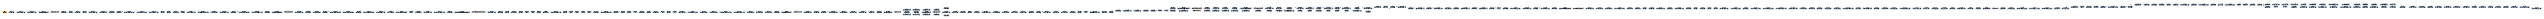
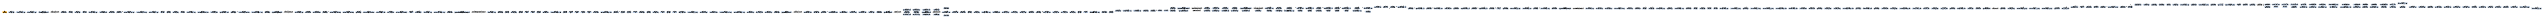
  digraph {
    rankdir=LR
    node [color=lightsteelblue fillcolor=lightsteelblue shape=rectangle style=filled]
    edge [color="#000000"]
    n1 [color=lightgrey fillcolor=orange label="start\npushl %ebp"]
    n2 [label="0x00401141\nmovl %esp, %ebp"]
    n3 [label="0x00401143\nsubl $0x18<UINT8>, %esp"]
    n4 [label="0x00401146\nmovl $0x2<UINT32>, (%esp)"]
    n5 [label="0x0040114d\ncall __set_app_type@msvcrt.dll"]
    n6 [color=lightgrey fillcolor=lightgrey label="__set_app_type@msvcrt.dll"]
    n7 [label="0x00401153\ncall 0x00401020"]
    n8 [label="0x00401020\npushl %ebp"]
    n9 [label="0x00401021\nmovl %esp, %ebp"]
    n10 [label="0x00401023\npushl %ebx"]
    n11 [label="0x00401024\nsubl $0x34<UINT8>, %esp"]
    n12 [label="0x00401027\nmovl 0x0040e2f0, %eax"]
    n13 [label="0x0040102c\ntestl %eax, %eax"]
    n14 [label="0x0040102e\nje 0x0040104c"]
    n15 [label="0x00401030\nmovl $0x0<UINT32>, 0x8(%esp)"]
    n16 [label="0x00401038\nmovl $0x2<UINT32>, 0x4(%esp)"]
    n17 [label="0x00401040\nmovl $0x0<UINT32>, (%esp)"]
    n18 [label="0x00401047\ncall %eax"]
    n19 [label="0x00402570\npushl %ebp"]
    n20 [label="0x00402571\nmovl %esp, %ebp"]
    n21 [label="0x00402573\npushl %ebx"]
    n22 [label="0x00402574\nsubl $0x14<UINT8>, %esp"]
    n23 [label="0x00402577\nmovl _winmajor@msvcrt.dll, %edx"]
    n24 [label="0x0040257d\nmovl 0xc(%ebp), %eax"]
    n25 [label="0x00402580\ncmpl $0x3<UINT8>, (%edx)"]
    n26 [label="0x00402583\njbe 0x004025b6"]
    n27 [label="0x004025b6\nmovl $0x1<UINT32>, 0x0040f07c"]
    n28 [label="0x004025c0\nmovl $0x40e2b4<UINT32>, (%esp)"]
    n29 [label="0x004025c7\ncall 0x00402f28"]
    n30 [label="0x00402f28\njmp LoadLibraryA@kernel32.dll"]
    n31 [color=lightgrey fillcolor=lightgrey label="LoadLibraryA@kernel32.dll"]
    n32 [label="0x004025cc\nsubl $0x4<UINT8>, %esp"]
    n33 [label="0x004025cf\ntestl %eax, %eax"]
    n34 [label="0x004025d1\nmovl %eax, 0x0040f020"]
    n35 [label="0x004025d6\nje 0x004026d6"]
    n36 [label="0x004026d6\nmovl $0x0<UINT32>, 0x0040f05c"]
    n37 [label="0x004026e0\nmovl $0x0<UINT32>, 0x0040f06c"]
    n38 [label="0x004026ea\njmp 0x00402686"]
    n39 [label="0x00402686\nmovl $0x0<UINT32>, 0x0040f020"]
    n40 [label="0x00402690\nmovl $0x1<UINT32>, %eax"]
    n41 [label="0x00402695\nmovl -4(%ebp), %ebx"]
    n42 [label="0x00402698\nmovl $0x0<UINT32>, 0x0040f034"]
    n43 [label="0x004026a2\nleave "]
    n44 [label="0x004026a3\nret $0xc<UINT16>"]
    n45 [label="0x00401049\nsubl $0xc<UINT8>, %esp"]
    n46 [label="0x0040104c\nmovl $0x401180<UINT32>, (%esp)"]
    n47 [label="0x00401053\ncall 0x00402f00"]
    n48 [label="0x00402f00\njmp SetUnhandledExceptionFilter@kernel32.dll"]
    n49 [color=lightgrey fillcolor=lightgrey label="SetUnhandledExceptionFilter@kernel32.dll"]
    n50 [label="0x00401058\nsubl $0x4<UINT8>, %esp"]
    n51 [label="0x0040105b\ncall 0x004026f0"]
    n52 [label="0x004026f0\npushl %ebp"]
    n53 [label="0x004026f1\nmovl %esp, %ebp"]
    n54 [label="0x004026f3\npushl %ebx"]
    n55 [label="0x004026f4\npushfl "]
    n56 [label="0x004026f5\npushfl "]
    n57 [label="0x004026f6\npopl %eax"]
    n58 [label="0x004026f7\nmovl %eax, %edx"]
    n59 [label="0x004026f9\nxorl $0x200000<UINT32>, %eax"]
    n60 [label="0x004026fe\npushl %eax"]
    n61 [label="0x004026ff\npopfl "]
    n62 [label="0x00402700\npushfl "]
    n63 [label="0x00402701\npopl %eax"]
    n64 [label="0x00402702\npopfl "]
    n65 [label="0x00402703\nxorl %edx, %eax"]
    n66 [label="0x00402705\ntestl $0x200000<UINT32>, %eax"]
    n67 [label="0x0040270a\nje 0x004027b3"]
    n68 [label="0x004027b3\npopl %ebx"]
    n69 [label="0x004027b4\npopl %ebp"]
    n70 [label="0x004027b5\nret"]
    n71 [label="0x00401060\ncall 0x00402c60"]
    n72 [label="0x00402c60\npushl %ebp"]
    n73 [label="0x00402c61\nmovl %esp, %ebp"]
    n74 [label="0x00402c63\nfninit "]
    n75 [label="0x00402c65\npopl %ebp"]
    n76 [label="0x00402c66\nret"]
    n77 [label="0x00401065\nleal -16(%ebp), %eax"]
    n78 [label="0x00401068\nmovl $0x0<UINT32>, -16(%ebp)"]
    n79 [label="0x0040106f\nmovl %eax, 0x10(%esp)"]
    n80 [label="0x00401073\nmovl 0x0040e270, %eax"]
    n81 [label="0x00401078\nmovl $0x40f004<UINT32>, 0x4(%esp)"]
    n82 [label="0x00401080\nmovl $0x40f000<UINT32>, (%esp)"]
    n83 [label="0x00401087\nmovl %eax, 0xc(%esp)"]
    n84 [label="0x0040108b\nleal -12(%ebp), %eax"]
    n85 [label="0x0040108e\nmovl %eax, 0x8(%esp)"]
    n86 [label="0x00401092\ncall 0x00402e80"]
    n87 [label="0x00402e80\njmp __getmainargs@msvcrt.dll"]
    n88 [color=lightgrey fillcolor=lightgrey label="__getmainargs@msvcrt.dll"]
    n89 [label="0x00401097\nmovl 0x0040f024, %eax"]
    n90 [label="0x0040109c\ntestl %eax, %eax"]
    n91 [label="0x0040109e\njne 0x004010f0"]
    n92 [label="0x004010f0\nmovl _iob@msvcrt.dll, %ebx"]
    n93 [label="0x004010f6\nmovl %eax, 0x0040e274"]
    n94 [label="0x004010fb\nmovl %eax, 0x4(%esp)"]
    n95 [label="0x004010ff\nmovl 0x10(%ebx), %eax"]
    n96 [label="0x00401102\nmovl %eax, (%esp)"]
    n97 [label="0x00401105\ncall 0x00402ea0"]
    n98 [label="0x00402ea0\njmp _setmode@msvcrt.dll"]
    n99 [color=lightgrey fillcolor=lightgrey label="_setmode@msvcrt.dll"]
    n100 [label="0x0040110a\nmovl 0x0040f024, %eax"]
    n101 [label="0x0040111e\nmovl 0x0040f024, %eax"]
    n102 [label="0x00401132\njmp 0x004010a0"]
    n103 [label="0x0040110f\nmovl %eax, 0x4(%esp)"]
    n104 [label="0x00401123\nmovl %eax, 0x4(%esp)"]
    n105 [label="0x004010a0\ncall 0x00402e88"]
    n106 [label="0x00401113\nmovl 0x30(%ebx), %eax"]
    n107 [label="0x00401116\nmovl %eax, (%esp)"]
    n108 [label="0x00401119\ncall 0x00402ea0"]
    n109 [label="0x00401127\nmovl 0x50(%ebx), %eax"]
    n110 [label="0x0040112a\nmovl %eax, (%esp)"]
    n111 [label="0x0040112d\ncall 0x00402ea0"]
    n112 [label="0x00402e88\njmp __p__fmode@msvcrt.dll"]
    n113 [color=lightgrey fillcolor=lightgrey label="__p__fmode@msvcrt.dll"]
    n114 [label="0x004010a5\nmovl 0x0040e274, %edx"]
    n115 [label="0x004010ab\nmovl %edx, (%eax)"]
    n116 [label="0x004010ad\ncall 0x00402910"]
    n117 [label="0x00402910\npushl %ebp"]
    n118 [label="0x00402911\nmovl %esp, %ebp"]
    n119 [label="0x00402913\nsubl $0x38<UINT8>, %esp"]
    n120 [label="0x00402916\nmovl 0x0040f02c, %eax"]
    n121 [label="0x0040291b\nmovl %ebx, -12(%ebp)"]
    n122 [label="0x0040291e\nmovl %esi, -8(%ebp)"]
    n123 [label="0x00402921\nmovl %edi, -4(%ebp)"]
    n124 [label="0x00402924\ntestl %eax, %eax"]
    n125 [label="0x00402926\nje 0x00402935"]
    n126 [label="0x00402928\nmovl -12(%ebp), %ebx"]
    n127 [label="0x0040292b\nmovl -8(%ebp), %esi"]
    n128 [label="0x0040292e\nmovl -4(%ebp), %edi"]
    n129 [label="0x00402931\nmovl %ebp, %esp"]
    n130 [label="0x00402933\npopl %ebp"]
    n131 [label="0x00402934\nret"]
    n132 [label="0x004010b2\nandl $0xfffffff0<UINT8>, %esp"]
    n133 [label="0x004010b5\ncall 0x00402b40"]
    n134 [label="0x00402b40\npushl %ebp"]
    n135 [label="0x00402b41\nmovl %esp, %ebp"]
    n136 [label="0x00402b43\nsubl $0x8<UINT8>, %esp"]
    n137 [label="0x00402b46\nmovl 0x0040f030, %ecx"]
    n138 [label="0x00402b4c\ntestl %ecx, %ecx"]
    n139 [label="0x00402b4e\nje 0x00402b52"]
    n140 [label="0x00402b50\nleave "]
    n141 [label="0x00402b51\nret"]
    n142 [label="0x004010ba\ncall 0x00402e90"]
    n143 [label="0x00402b78\ncall 0x00402f70"]
    n144 [label="0x00402e90\njmp __p__environ@msvcrt.dll"]
    n145 [label="0x00402f70\njmp GetCommandLineA@kernel32.dll"]
    n146 [color=lightgrey fillcolor=lightgrey label="__p__environ@msvcrt.dll"]
    n147 [label="0x004010bf\nmovl (%eax), %eax"]
    n148 [label="0x004010c1\nmovl %eax, 0x8(%esp)"]
    n149 [label="0x004010c5\nmovl 0x0040f004, %eax"]
    n150 [label="0x004010ca\nmovl %eax, 0x4(%esp)"]
    n151 [label="0x004010ce\nmovl 0x0040f000, %eax"]
    n152 [label="0x004010d3\nmovl %eax, (%esp)"]
    n153 [label="0x004010d6\ncall 0x00402b60"]
    n154 [label="0x00402b60\nleal 0x4(%esp), %ecx"]
    n155 [label="0x00402b64\nandl $0xfffffff0<UINT8>, %esp"]
    n156 [label="0x00402b67\npushl -4(%ecx)"]
    n157 [label="0x00402b6a\npushl %ebp"]
    n158 [label="0x00402b6b\nmovl %esp, %ebp"]
    n159 [label="0x00402b6d\npushl %esi"]
    n160 [label="0x00402b6e\npushl %ebx"]
    n161 [label="0x00402b6f\npushl %ecx"]
    n162 [label="0x00402b70\nsubl $0x6c<UINT8>, %esp"]
    n163 [label="0x00402b73\ncall 0x00402b40"]
    n164 [color=lightgrey fillcolor=lightgrey label="GetCommandLineA@kernel32.dll"]
    n165 [label="0x00402b7d\nmovl %eax, %ebx"]
    n166 [label="0x00402b7f\nleal -92(%ebp), %eax"]
    n167 [label="0x00402b82\nmovl %eax, (%esp)"]
    n168 [label="0x00402b85\ncall 0x00402f78"]
    n169 [label="0x00402f78\njmp GetStartupInfoA@kernel32.dll"]
    n170 [color=lightgrey fillcolor=lightgrey label="GetStartupInfoA@kernel32.dll"]
    n171 [label="0x00402b8a\nsubl $0x4<UINT8>, %esp"]
    n172 [label="0x00402b8d\ntestl %ebx, %ebx"]
    n173 [label="0x00402b8f\njne 0x00402b96"]
    n174 [label="0x00402b96\nmovzbl (%ebx), %edx"]
    n175 [label="0x00402b99\ncmpb $0x9<UINT8>, %dl"]
    n176 [label="0x00402b9c\nje 0x00402b93"]
    n177 [label="0x00402b9e\ncmpb $0x20<UINT8>, %dl"]
    n178 [label="0x00402ba1\nje 0x00402b93"]
    n179 [label="0x00402ba3\ncmpb $0x22<UINT8>, %dl"]
    n180 [label="0x00402ba6\nje 0x00402c30"]
    n181 [label="0x00402c30\naddl $0x1<UINT8>, %ebx"]
    n182 [label="0x00402c33\nmovzbl (%ebx), %eax"]
    n183 [label="0x00402c36\ntestb %al, %al"]
    n184 [label="0x00402c38\nje 0x00402c3e"]
    n185 [label="0x00402c3a\ncmpb $0x22<UINT8>, %al"]
    n186 [label="0x00402c3c\njne 0x00402c30"]
    n187 [label="0x00402c3e\ncmpb $0x22<UINT8>, %al"]
    n188 [label="0x00402c40\njne 0x00402bd4"]
    n189 [label="0x00402c42\naddl $0x1<UINT8>, %ebx"]
    n190 [label="0x00402c45\nmovzbl (%ebx), %eax"]
    n191 [label="0x00402c48\njmp 0x00402bd4"]
    n192 [label="0x00402bd4\ncmpb $0x20<UINT8>, %al"]
    n193 [label="0x00402bd6\njne 0x00402c4a"]
    n194 [label="0x00402c4a\ncmpb $0x9<UINT8>, %al"]
    n195 [label="0x00402c4c\nje 0x00402bd8"]
    n196 [label="0x00402c4e\nnop "]
    n197 [label="0x00402c50\njmp 0x00402be6"]
    n198 [label="0x00402be6\ntestb $0x1<UINT8>, -48(%ebp)"]
    n199 [label="0x00402bea\nmovl $0xa<UINT32>, %esi"]
    n200 [label="0x00402bef\nje 0x00402bf5"]
    n201 [label="0x00402bf5\nmovl $0x0<UINT32>, (%esp)"]
    n202 [label="0x00402bfc\ncall 0x00402f10"]
    n203 [label="0x00402f10\njmp GetModuleHandleA@kernel32.dll"]
    n204 [color=lightgrey fillcolor=lightgrey label="GetModuleHandleA@kernel32.dll"]
    n205 [label="0x00402c01\nsubl $0x4<UINT8>, %esp"]
    n206 [label="0x00402c04\nmovl %esi, 0xc(%esp)"]
    n207 [label="0x00402c08\nmovl %ebx, 0x8(%esp)"]
    n208 [label="0x00402c0c\nmovl $0x0<UINT32>, 0x4(%esp)"]
    n209 [label="0x00402c14\nmovl %eax, (%esp)"]
    n210 [label="0x00402c17\ncall 0x004013ae"]
    n211 [label="0x004013ae\npushl %ebp"]
    n212 [label="0x004013af\nmovl %esp, %ebp"]
    n213 [label="0x004013b1\nsubl $0x28<UINT8>, %esp"]
    n214 [label="0x004013b4\njmp 0x00401568"]
    n215 [label="0x00401568\nmovl $0x0<UINT32>, (%esp)"]
    n216 [label="0x0040156f\ncall 0x00401394"]
    n217 [label="0x00401394\npushl %ebp"]
    n218 [label="0x00401395\nmovl %esp, %ebp"]
    n219 [label="0x00401397\npushl %esi"]
    n220 [label="0x00401398\npushl %ebx"]
    n221 [label="0x00401399\nsubl $0x50<UINT8>, %esp"]
    n222 [label="0x0040139c\nmovl $0x0<UINT32>, -48(%ebp)"]
    n223 [label="0x004013a3\njmp 0x00401537"]
    n224 [label="0x00401537\nmovl $0x0<UINT32>, -44(%ebp)"]
    n225 [label="0x0040153e\nmovw $0x0<UINT16>, -38(%ebp)"]
    n226 [label="0x00401544\nmovl $0x403060<UINT32>, %eax"]
    n227 [label="0x00401549\naddl $0x10<UINT8>, %eax"]
    n228 [label="0x0040154c\nmovl 0x4(%eax), %edx"]
    n229 [label="0x0040154f\nmovl (%eax), %eax"]
    n230 [label="0x00401551\njmp 0x00401435"]
    n231 [label="0x00401435\nmovl %eax, -48(%ebp)"]
    n232 [label="0x00401438\nmovl %edx, -44(%ebp)"]
    n233 [label="0x0040143b\nmovl $0x403060<UINT32>, %eax"]
    n234 [label="0x00401440\njmp 0x00401560"]
    n235 [label="0x00401560\naddl $0x1e<UINT8>, %eax"]
    n236 [label="0x00401563\njmp 0x004014c5"]
    n237 [label="0x004014c5\nmovzwl (%eax), %eax"]
    n238 [label="0x004014c8\nmovw %ax, -38(%ebp)"]
    n239 [label="0x004014cc\nmovl $0x403060<UINT32>, %eax"]
    n240 [label="0x004014d1\naddl $0x18<UINT8>, %eax"]
    n241 [label="0x004014d4\nmovl (%eax), %eax"]
    n242 [label="0x004014d6\nmovl %eax, -36(%ebp)"]
    n243 [label="0x004014d9\nmovl -36(%ebp), %eax"]
    n244 [label="0x004014dc\njmp 0x004014b5"]
    n245 [label="0x004014b5\nshll $0x3<UINT8>, %eax"]
    n246 [label="0x004014b8\nmovl %eax, (%esp)"]
    n247 [label="0x004014bb\ncall 0x00402eb0"]
    n248 [label="0x00402eb0\njmp malloc@msvcrt.dll"]
    n249 [color=lightgrey fillcolor=lightgrey label="malloc@msvcrt.dll"]
    n250 [label="0x004014c0\njmp 0x004013f7"]
    n251 [label="0x004013f7\nmovl %eax, -32(%ebp)"]
    n252 [label="0x004013fa\nmovl $0x0<UINT32>, -28(%ebp)"]
    n253 [label="0x00401401\nmovl $0x0<UINT32>, -16(%ebp)"]
    n254 [label="0x00401408\nmovl $0x0<UINT32>, -12(%ebp)"]
    n255 [label="0x0040140f\njmp 0x004014aa"]
    n256 [label="0x004014aa\nmovl -16(%ebp), %eax"]
    n257 [label="0x004014ad\ncmpl -36(%ebp), %eax"]
    n258 [label="0x004014b0\nsetl %al"]
    n259 [label="0x004014b3\njmp 0x00401515"]
    n260 [label="0x00401515\ntestb %al, %al"]
    n261 [label="0x00401517\njne 0x00401504"]
    n262 [label="0x00401504\ncmpl $0x2<UINT8>, -12(%ebp)"]
    n263 [label="0x00401508\njne 0x0040150d"]
    n264 [label="0x0040150d\nleal -48(%ebp), %eax"]
    n265 [label="0x0040150a\nshll -12(%ebp)"]
    n266 [label="0x00401510\nmovl %eax, (%esp)"]
    n267 [label="0x00401513\njmp 0x00401556"]
    n268 [label="0x00401556\ncall 0x00401340"]
    n269 [label="0x00401340\npushl %ebp"]
    n270 [label="0x00401341\nmovl %esp, %ebp"]
    n271 [label="0x00401343\nsubl $0x10<UINT8>, %esp"]
    n272 [label="0x00401346\njmp 0x004013db"]
    n273 [label="0x004013db\nmovl $0x0<UINT32>, -8(%ebp)"]
    n274 [label="0x004013e2\njmp 0x004014ff"]
    n275 [label="0x004014ff\njmp 0x004013ec"]
    n276 [label="0x004013ec\ncmpl $0x7<UINT8>, -8(%ebp)"]
    n277 [label="0x004013f0\nsetle %al"]
    n278 [label="0x004013f3\ntestb %al, %al"]
    n279 [label="0x004013f5\njmp 0x00401466"]
    n280 [fillcolor=lightgrey label="0x00401466\njne 0x004013e7"]
    n281 [label="0x004013e7\njmp 0x00401491"]
    n282 [label="0x0040146c\njmp 0x00401392"]
    n283 [label="0x00401491\nmovl 0x8(%ebp), %edx"]
    n284 [label="0x00401392\nleave "]
    n285 [label="0x00401494\nmovl -8(%ebp), %eax"]
    n286 [label="0x00401497\nleal (%edx,%eax), %eax"]
    n287 [label="0x0040149a\njmp 0x004013b9"]
    n288 [label="0x004013b9\nmovzbl (%eax), %eax"]
    n289 [label="0x004013bc\nmovb %al, -1(%ebp)"]
    n290 [label="0x004013bf\naddb $0x4<UINT8>, -1(%ebp)"]
    n291 [label="0x004013c3\nmovl 0x8(%ebp), %edx"]
    n292 [label="0x004013c6\nmovl -8(%ebp), %eax"]
    n293 [label="0x004013c9\naddl %eax, %edx"]
    n294 [label="0x004013cb\njmp 0x004014f5"]
    n295 [label="0x004014f5\nmovzbl -1(%ebp), %eax"]
    n296 [label="0x004014f9\nmovb %al, (%edx)"]
+   n297 [label="0x004014fb\naddl $0x1<UINT8>, -8(%ebp)"]
    n298 [label="0x00401393\nret"]
    n299 [label="0x0040155b\njmp 0x00401471"]
    n300 [label="0x00401471\nmovl -32(%ebp), %eax"]
    n301 [label="0x00401474\nmovl -16(%ebp), %edx"]
    n302 [label="0x00401477\nshll $0x3<UINT8>, %edx"]
    n303 [label="0x0040147a\nleal (%eax,%edx), %ecx"]
    n304 [label="0x0040147d\nmovl $0x403060<UINT32>, %eax"]
    n305 [label="0x00401482\nmovl -12(%ebp), %edx"]
    n306 [label="0x00401485\njmp 0x0040142c"]
    n307 [label="0x0040142c\nshll $0x3<UINT8>, %edx"]
    n308 [label="0x0040142f\naddl %edx, %eax"]
    n309 [label="0x00401431\nmovl (%eax), %ebx"]
    n310 [label="0x00401433\njmp 0x004013d0"]
    n311 [label="0x004013d0\nmovl 0x4(%eax), %esi"]
    n312 [label="0x004013d3\nmovl %ebx, -64(%ebp)"]
    n313 [label="0x004013d6\njmp 0x004014de"]
    n314 [label="0x004014de\nmovl %esi, -60(%ebp)"]
    n315 [label="0x004014e1\nmovl -48(%ebp), %eax"]
    n316 [label="0x004014e4\nmovl -44(%ebp), %edx"]
    n317 [label="0x004014e7\nmovl -64(%ebp), %ebx"]
    n318 [label="0x004014ea\nxorl %eax, %ebx"]
    n319 [label="0x004014ec\nmovl -60(%ebp), %esi"]
    n320 [label="0x004014ef\nxorl %edx, %esi"]
    n321 [label="0x004014f1\nmovl %ebx, (%ecx)"]
    n322 [label="0x004014f3\njmp 0x0040149f"]
    n323 [label="0x0040149f\nmovl %esi, 0x4(%ecx)"]
    n324 [label="0x004014a2\naddl $0x1<UINT8>, -16(%ebp)"]
    n325 [label="0x004014a6\naddl $0x1<UINT8>, -12(%ebp)"]
    n1 -> n2
    n2 -> n3
    n3 -> n4
    n4 -> n5
    n5 -> n6
    n6 -> n7
    n7 -> n8
    n8 -> n9
    n9 -> n10
    n10 -> n11
    n11 -> n12
    n12 -> n13
    n13 -> n14
    n14 -> n15 [label=F]
    n15 -> n16
    n16 -> n17
    n17 -> n18
    n18 -> n19
    n19 -> n20
    n20 -> n21
    n21 -> n22
    n22 -> n23
    n23 -> n24
    n24 -> n25
    n25 -> n26
    n26 -> n27 [label=T]
    n27 -> n28
    n28 -> n29
    n29 -> n30
    n30 -> n31
    n31 -> n32
    n32 -> n33
    n33 -> n34
    n34 -> n35
    n35 -> n36 [label=T]
    n36 -> n37
    n37 -> n38
    n38 -> n39
    n39 -> n40
    n40 -> n41
    n41 -> n42
    n42 -> n43
    n43 -> n44
    n44 -> n45
    n45 -> n46
    n46 -> n47
    n47 -> n48
    n48 -> n49
    n49 -> n50
    n50 -> n51
    n51 -> n52
    n52 -> n53
    n53 -> n54
    n54 -> n55
    n55 -> n56
    n56 -> n57
    n57 -> n58
    n58 -> n59
    n59 -> n60
    n60 -> n61
    n61 -> n62
    n62 -> n63
    n63 -> n64
    n64 -> n65
    n65 -> n66
    n66 -> n67
    n67 -> n68 [label=T]
    n68 -> n69
    n69 -> n70
    n70 -> n71
    n71 -> n72
    n72 -> n73
    n73 -> n74
    n74 -> n75
    n75 -> n76
    n76 -> n77
    n77 -> n78
    n78 -> n79
    n79 -> n80
    n80 -> n81
    n81 -> n82
    n82 -> n83
    n83 -> n84
    n84 -> n85
    n85 -> n86
    n86 -> n87
    n87 -> n88
    n88 -> n89
    n89 -> n90
    n90 -> n91
    n91 -> n92 [label=T]
    n92 -> n93
    n93 -> n94
    n94 -> n95
    n95 -> n96
    n96 -> n97
    n97 -> n98
    n98 -> n99
    n99 -> n100
    n99 -> n101
    n99 -> n102
    n100 -> n103
    n101 -> n104
    n102 -> n105
    n103 -> n106
    n104 -> n109
    n105 -> n112
    n106 -> n107
    n107 -> n108
    n108 -> n98
    n109 -> n110
    n110 -> n111
    n111 -> n98
    n112 -> n113
    n113 -> n114
    n114 -> n115
    n115 -> n116
    n116 -> n117
    n117 -> n118
    n118 -> n119
    n119 -> n120
    n120 -> n121
    n121 -> n122
    n122 -> n123
    n123 -> n124
    n124 -> n125
    n125 -> n126 [label=F]
    n126 -> n127
    n127 -> n128
    n128 -> n129
    n129 -> n130
    n130 -> n131
    n131 -> n132
    n132 -> n133
    n133 -> n134
    n134 -> n135
    n135 -> n136
    n136 -> n137
    n137 -> n138
    n138 -> n139
    n139 -> n140 [label=F]
    n140 -> n141
    n141 -> n142
    n141 -> n143
    n142 -> n144
    n143 -> n145
    n144 -> n146
    n145 -> n164
    n146 -> n147
    n147 -> n148
    n148 -> n149
    n149 -> n150
    n150 -> n151
    n151 -> n152
    n152 -> n153
    n153 -> n154
    n154 -> n155
    n155 -> n156
    n156 -> n157
    n157 -> n158
    n158 -> n159
    n159 -> n160
    n160 -> n161
    n161 -> n162
    n162 -> n163
    n163 -> n134
    n164 -> n165
    n165 -> n166
    n166 -> n167
    n167 -> n168
    n168 -> n169
    n169 -> n170
    n170 -> n171
    n171 -> n172
    n172 -> n173
    n173 -> n174 [label=T]
    n174 -> n175
    n175 -> n176
    n176 -> n177 [label=F]
    n177 -> n178
    n178 -> n179 [label=F]
    n179 -> n180
    n180 -> n181 [label=T]
    n181 -> n182
    n182 -> n183
    n183 -> n184
    n184 -> n185 [label=F]
    n185 -> n186
    n186 -> n181 [label=T]
    n186 -> n187 [label=T]
    n187 -> n188
    n188 -> n189 [label=F]
    n189 -> n190
    n190 -> n191
    n191 -> n192
    n192 -> n193
    n193 -> n194 [label=T]
    n194 -> n195
    n195 -> n196 [label=F]
    n196 -> n197
    n197 -> n198
    n198 -> n199
    n199 -> n200
    n200 -> n201 [label=T]
    n201 -> n202
    n202 -> n203
    n203 -> n204
    n204 -> n205
    n205 -> n206
    n206 -> n207
    n207 -> n208
    n208 -> n209
    n209 -> n210
    n210 -> n211
    n211 -> n212
    n212 -> n213
    n213 -> n214
    n214 -> n215
    n215 -> n216
    n216 -> n217
    n217 -> n218
    n218 -> n219
    n219 -> n220
    n220 -> n221
    n221 -> n222
    n222 -> n223
    n223 -> n224
    n224 -> n225
    n225 -> n226
    n226 -> n227
    n227 -> n228
    n228 -> n229
    n229 -> n230
    n230 -> n231
    n231 -> n232
    n232 -> n233
    n233 -> n234
    n234 -> n235
    n235 -> n236
    n236 -> n237
    n237 -> n238
    n238 -> n239
    n239 -> n240
    n240 -> n241
    n241 -> n242
    n242 -> n243
    n243 -> n244
    n244 -> n245
    n245 -> n246
    n246 -> n247
    n247 -> n248
    n248 -> n249
    n249 -> n250
    n250 -> n251
    n251 -> n252
    n252 -> n253
    n253 -> n254
    n254 -> n255
    n255 -> n256
    n256 -> n257
    n257 -> n258
    n258 -> n259
    n259 -> n260
    n260 -> n261
    n261 -> n262 [label=T]
    n262 -> n263
    n263 -> n264 [label=T]
    n263 -> n265 [label=F]
    n264 -> n266
    n265 -> n264
    n266 -> n267
    n267 -> n268
    n268 -> n269
    n269 -> n270
    n270 -> n271
    n271 -> n272
    n272 -> n273
    n273 -> n274
    n274 -> n275
    n275 -> n276
    n276 -> n277
    n277 -> n278
    n278 -> n279
    n279 -> n280
    n280 -> n281 [label=T]
    n280 -> n282 [label=F]
    n281 -> n283
    n282 -> n284
    n283 -> n285
    n284 -> n298
    n285 -> n286
    n286 -> n287
    n287 -> n288
    n288 -> n289
    n289 -> n290
    n290 -> n291
    n291 -> n292
    n292 -> n293
    n293 -> n294
    n294 -> n295
    n295 -> n296
+   n296 -> n297
+   n297 -> n275
    n298 -> n299
    n299 -> n300
    n300 -> n301
    n301 -> n302
    n302 -> n303
    n303 -> n304
    n304 -> n305
    n305 -> n306
    n306 -> n307
    n307 -> n308
    n308 -> n309
    n309 -> n310
    n310 -> n311
    n311 -> n312
    n312 -> n313
    n313 -> n314
    n314 -> n315
    n315 -> n316
    n316 -> n317
    n317 -> n318
    n318 -> n319
    n319 -> n320
    n320 -> n321
    n321 -> n322
    n322 -> n323
    n323 -> n324
    n324 -> n325
    n325 -> n256
  }
